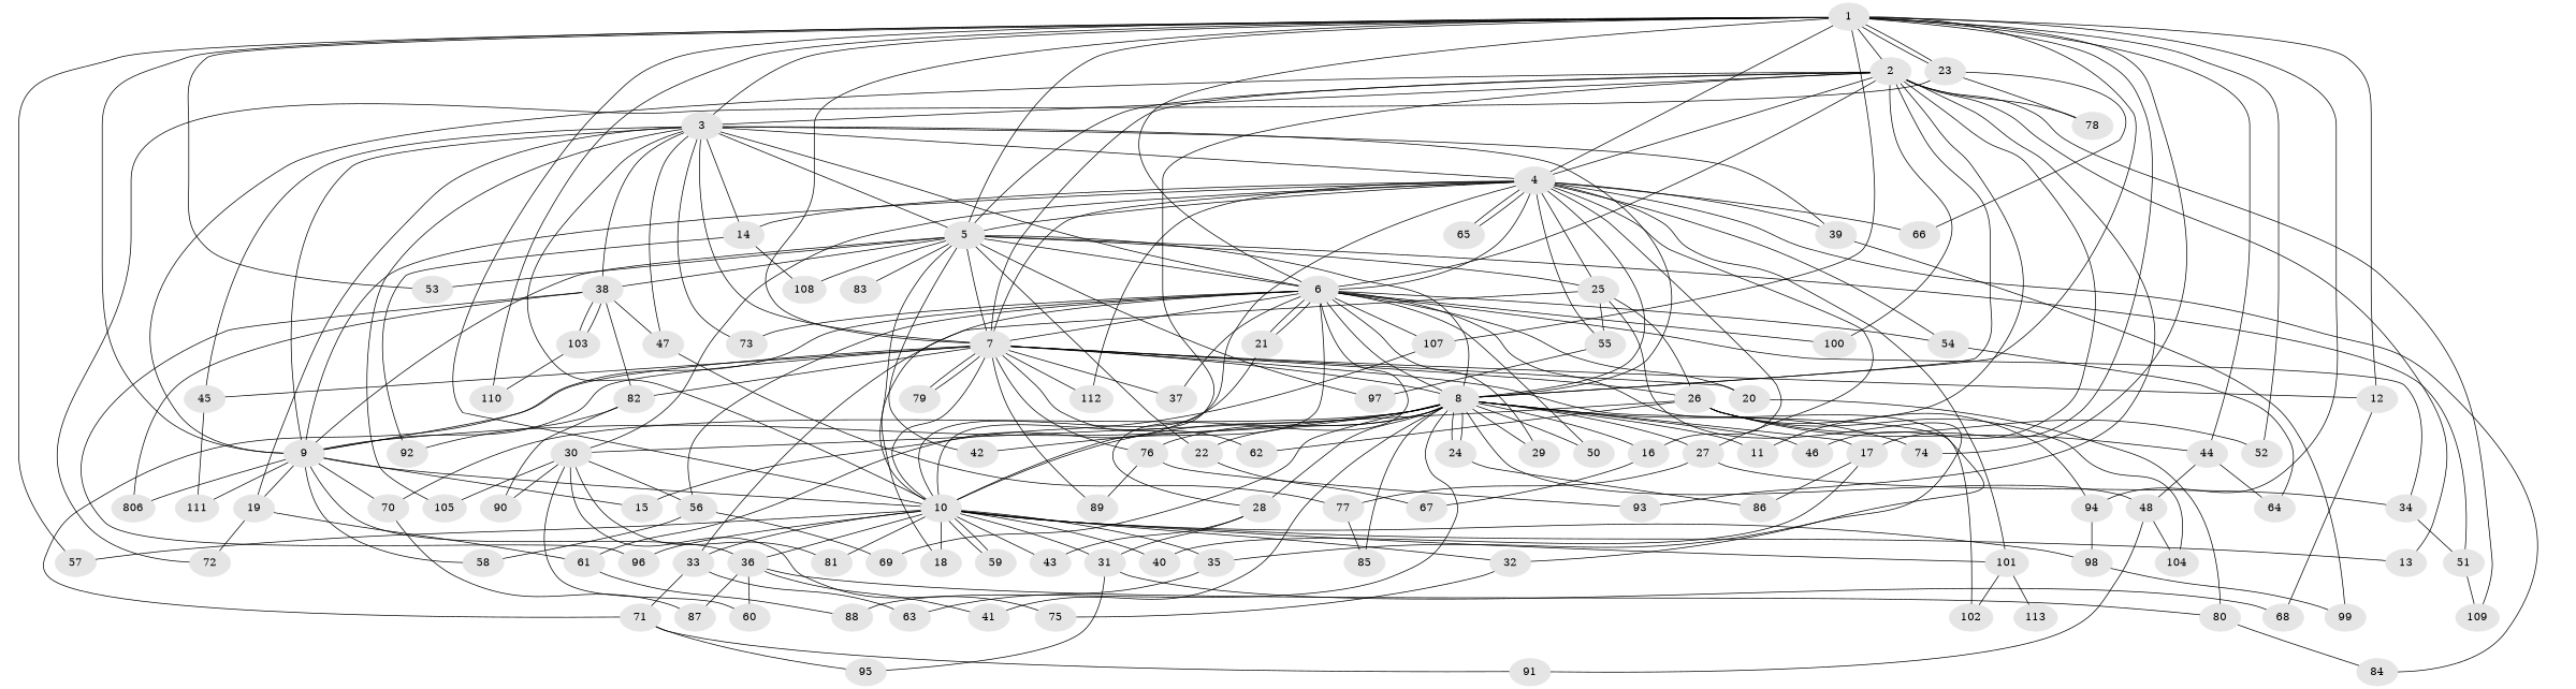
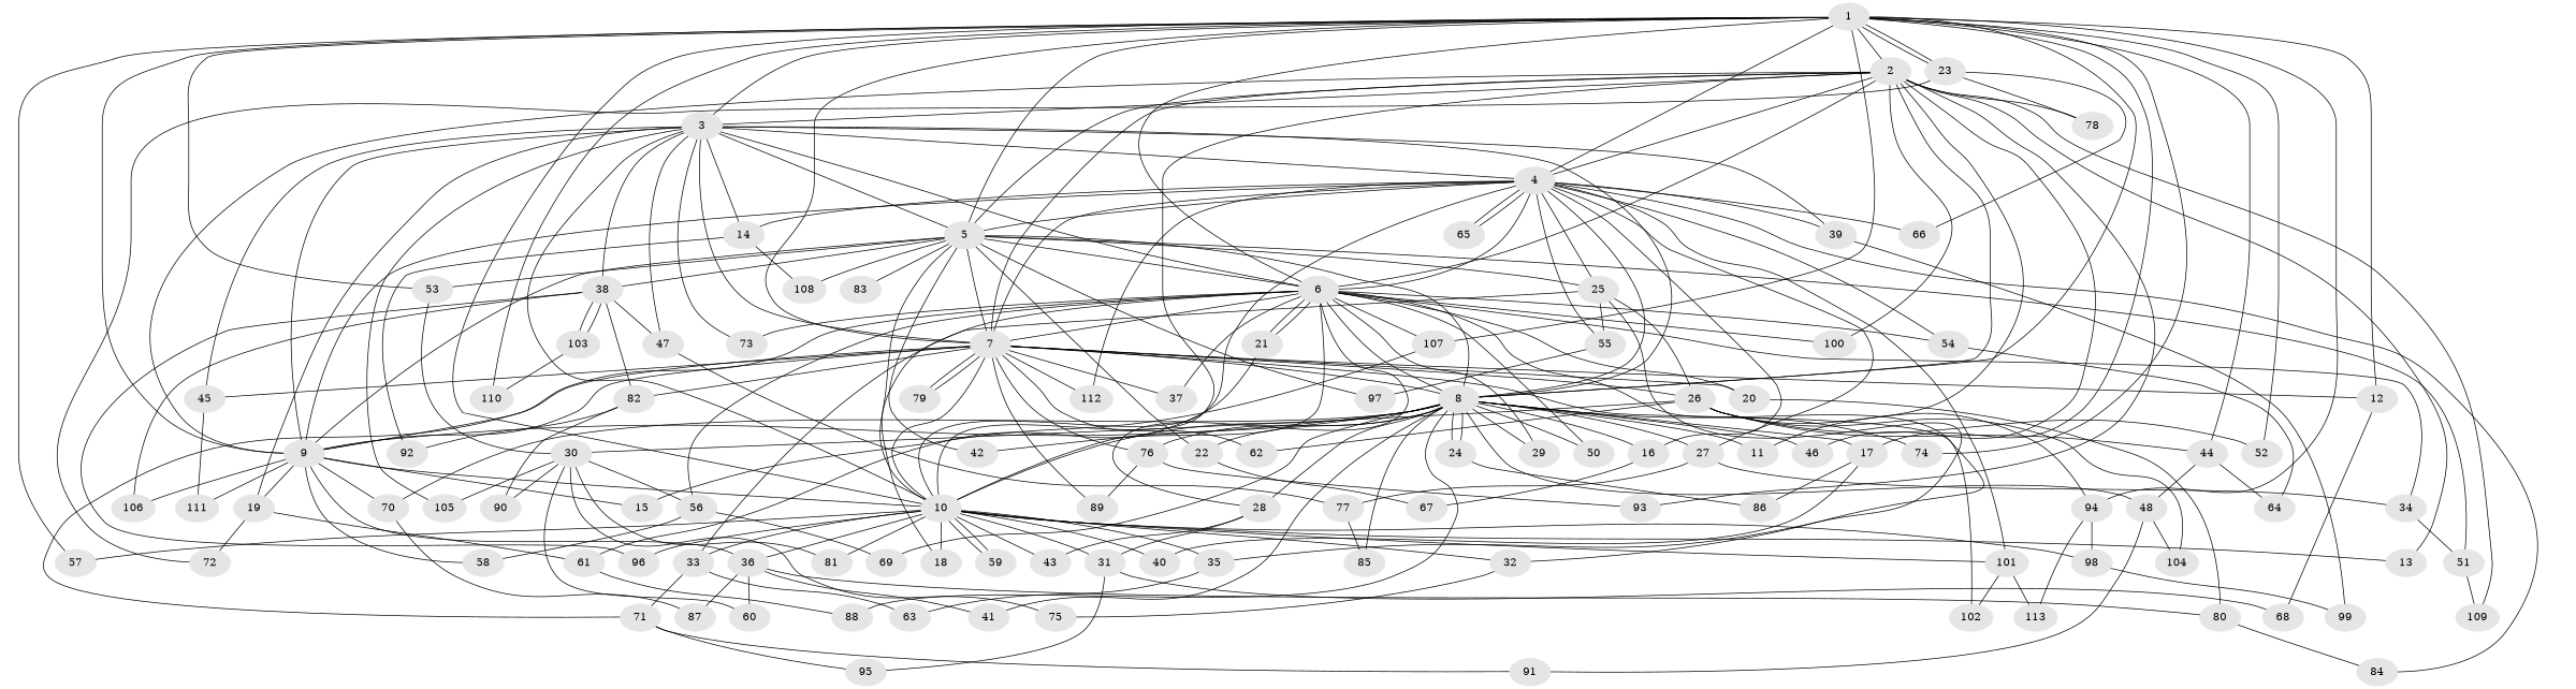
  graph {
    node [color=gray90 style=filled]
    1
    2
    3
    4
    5
    6
    7
    8
    9
    10
    12
    17
    23
    44
    52
    53
    57
    74
    94
    107
    110
    11
    13
    46
    78
    93
    100
    109
    14
    19
    38
    39
    45
    47
    73
    105
    16
    25
    27
    30
    54
    55
    65
    66
    84
    101
    112
    22
    42
    51
    83
    97
    108
    18
    20
    21
    28
    29
    32
    34
    37
    50
    56
    26
    62
    71
    76
    79
    82
    89
    102
    24
    41
    48
    69
    70
    85
    88
    15
    36
    58
-   106 [label=806]
+   106
    111
    31
    33
    35
    40
    43
    59
    81
    96
    98
    68
    86
    72
    64
    113
    92
    61
    103
    99
    77
    67
    60
    75
    90
    80
    104
    95
    91
    87
    63
    1 -- 2
    1 -- 3
    1 -- 4
    1 -- 5
    1 -- 6
    1 -- 7
    1 -- 8
    1 -- 9
    1 -- 10
    1 -- 12
    1 -- 17
    1 -- 23
    1 -- 23
    1 -- 44
    1 -- 52
    1 -- 53
    1 -- 57
    1 -- 74
    1 -- 94
    1 -- 107
    1 -- 110
    2 -- 3
    2 -- 4
    2 -- 5
    2 -- 6
    2 -- 7
    2 -- 8
    2 -- 9
    2 -- 10
    2 -- 11
    2 -- 13
    2 -- 46
    2 -- 78
    2 -- 93
    2 -- 100
    2 -- 109
    3 -- 4
    3 -- 5
    3 -- 6
    3 -- 7
    3 -- 8
    3 -- 9
    3 -- 10
    3 -- 14
    3 -- 19
    3 -- 38
    3 -- 39
    3 -- 45
    3 -- 47
    3 -- 73
    3 -- 105
    4 -- 5
    4 -- 6
    4 -- 7
    4 -- 8
    4 -- 9
    4 -- 10
    4 -- 14
    4 -- 39
    4 -- 16
    4 -- 25
    4 -- 27
-   4 -- 30
+   53 -- 30
    4 -- 54
    4 -- 55
    4 -- 65
    4 -- 65
    4 -- 66
    4 -- 84
    4 -- 101
    4 -- 112
    5 -- 6
    5 -- 7
    5 -- 8
    5 -- 9
    5 -- 10
    5 -- 53
    5 -- 38
    5 -- 25
    5 -- 22
    5 -- 42
    5 -- 51
    5 -- 83
    5 -- 97
    5 -- 108
    6 -- 7
    6 -- 8
    6 -- 9
    6 -- 10
    6 -- 107
    6 -- 100
    6 -- 73
    6 -- 54
    6 -- 18
    6 -- 20
    6 -- 21
    6 -- 21
    6 -- 28
    6 -- 29
    6 -- 32
    6 -- 34
    6 -- 37
    6 -- 50
    6 -- 56
    7 -- 8
    7 -- 9
    7 -- 10
    7 -- 12
    7 -- 45
    7 -- 112
    7 -- 20
    7 -- 37
    7 -- 26
    7 -- 62
    7 -- 71
    7 -- 76
    7 -- 79
    7 -- 79
    7 -- 82
    7 -- 89
    7 -- 102
    8 -- 9
    8 -- 10
    8 -- 17
    8 -- 74
    8 -- 11
    8 -- 46
    8 -- 16
    8 -- 27
    8 -- 22
    8 -- 42
    8 -- 28
    8 -- 29
    8 -- 50
    8 -- 76
    8 -- 24
    8 -- 24
    8 -- 41
    8 -- 48
    8 -- 69
    8 -- 70
    8 -- 85
    8 -- 88
    9 -- 10
    9 -- 19
    9 -- 70
    9 -- 15
    9 -- 36
    9 -- 58
    9 -- 106
    9 -- 111
    10 -- 57
    10 -- 13
    10 -- 101
    10 -- 18
    10 -- 32
    10 -- 36
    10 -- 31
    10 -- 33
    10 -- 35
    10 -- 40
    10 -- 43
    10 -- 59
    10 -- 59
    10 -- 81
    10 -- 96
    10 -- 98
    12 -- 68
    17 -- 40
    17 -- 86
    23 -- 78
    23 -- 66
    23 -- 72
    44 -- 48
    44 -- 64
    94 -- 98
+   94 -- 113
    107 -- 15
    14 -- 108
    14 -- 92
    19 -- 72
    19 -- 61
    38 -- 47
    38 -- 82
    38 -- 106
    38 -- 96
    38 -- 103
    38 -- 103
    39 -- 99
    45 -- 111
    47 -- 77
    16 -- 67
    25 -- 55
    25 -- 26
    25 -- 33
    25 -- 35
    27 -- 34
    27 -- 77
    30 -- 105
    30 -- 56
    30 -- 81
    30 -- 60
    30 -- 75
    30 -- 90
    54 -- 64
    55 -- 97
    101 -- 102
    101 -- 113
    22 -- 67
    51 -- 109
    20 -- 80
    21 -- 61
    28 -- 31
    28 -- 43
    32 -- 75
    34 -- 51
    56 -- 69
    56 -- 58
    26 -- 44
    26 -- 52
    26 -- 94
    26 -- 30
    26 -- 62
    26 -- 104
    71 -- 95
    71 -- 91
    76 -- 93
    76 -- 89
    82 -- 92
    82 -- 90
    24 -- 86
    48 -- 104
    48 -- 91
    70 -- 87
    36 -- 41
    36 -- 60
    36 -- 80
    36 -- 87
    31 -- 68
    31 -- 95
    33 -- 71
    33 -- 63
    35 -- 63
    98 -- 99
    61 -- 88
    103 -- 110
    77 -- 85
    80 -- 84
  }
